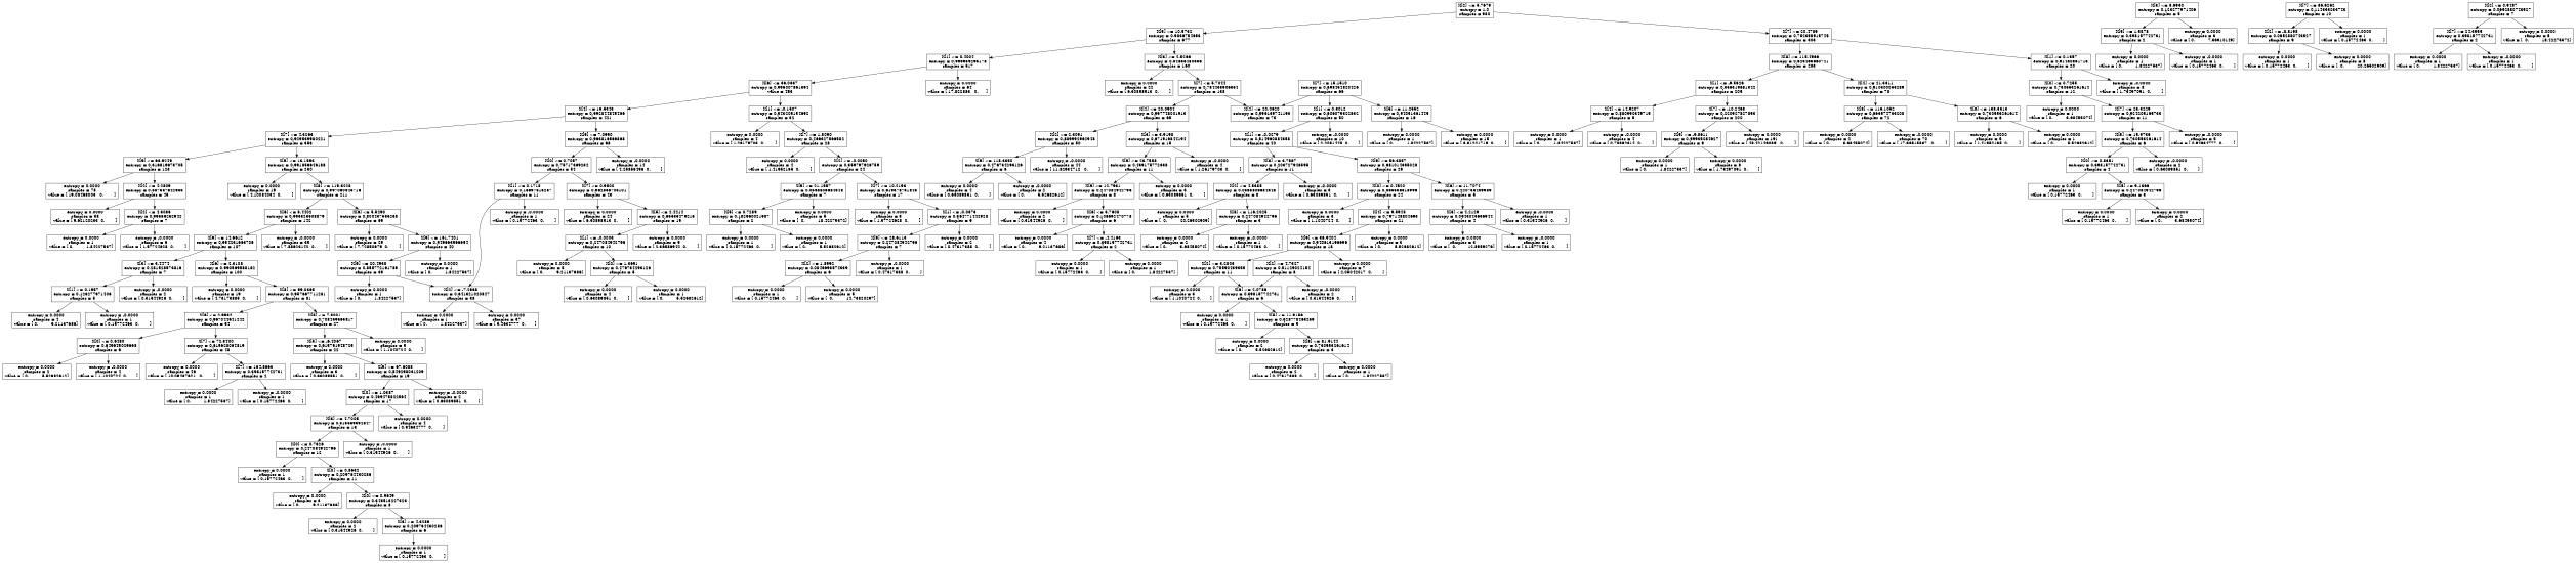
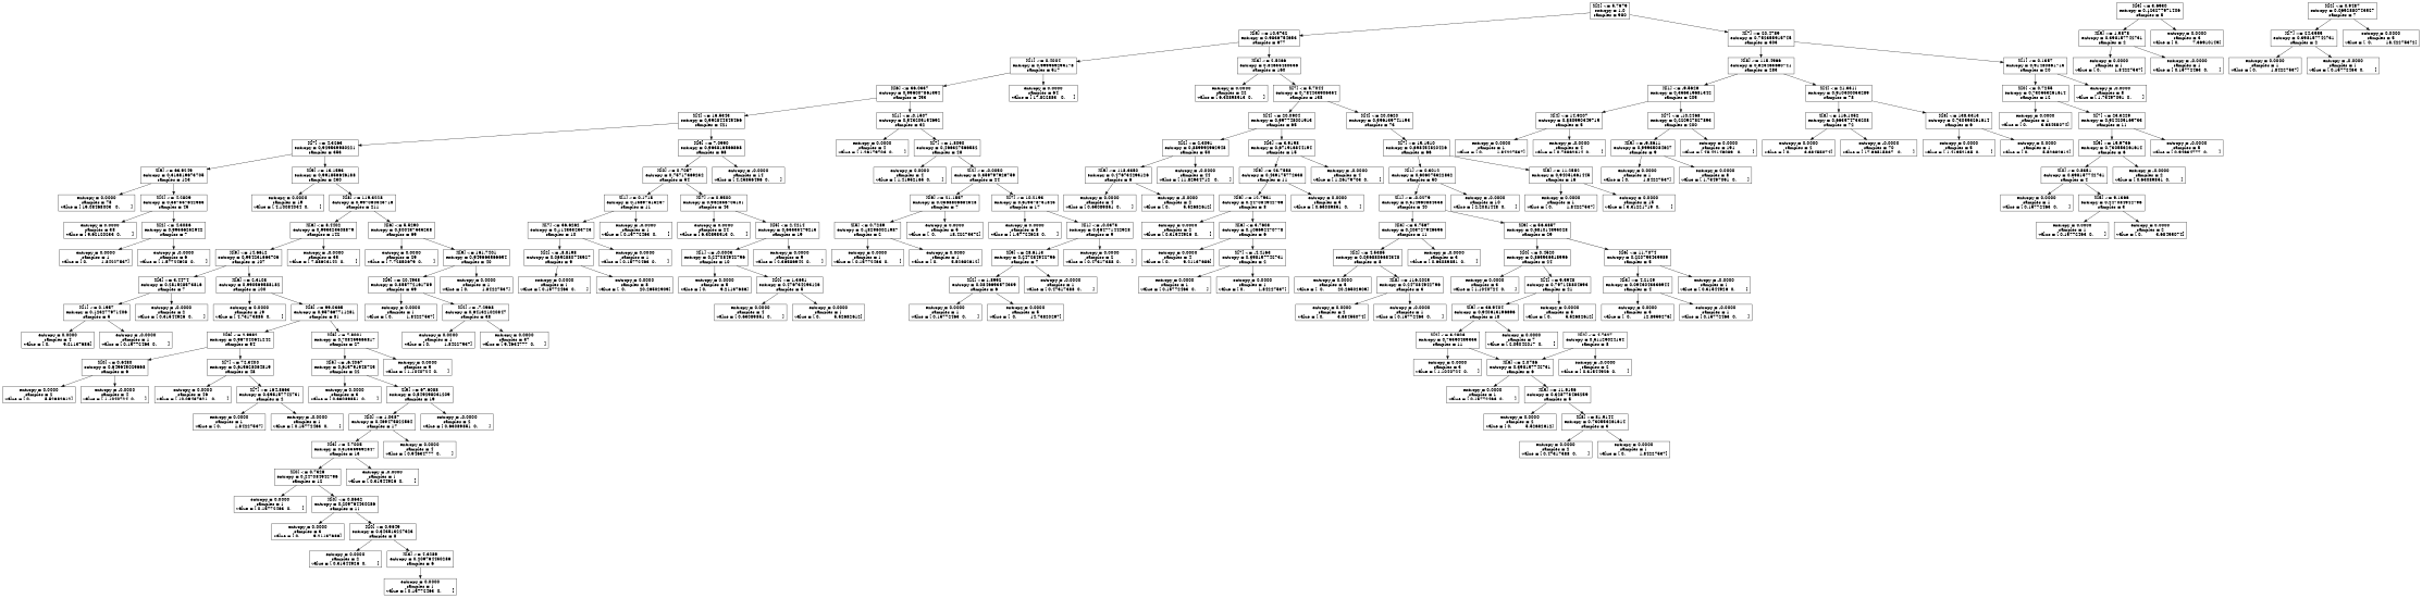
  digraph {
    node [shape=box]
    n1 [label="X[2] <= 5.7679\nentropy = 1.0\nsamples = 980"]
    n2 [label="X[5] <= 10.5732\nentropy = 0.9836754653\nsamples = 677"]
    n3 [label="X[7] <= 20.4789\nentropy = 0.752355915745\nsamples = 303"]
    n4 [label="X[1] <= 0.4004\nentropy = 0.999959293178\nsamples = 517"]
    n5 [label="X[3] <= 2.5266\nentropy = 0.84635480336\nsamples = 160"]
    n6 [label="X[8] <= 115.4966\nentropy = 0.623463660741\nsamples = 283"]
    n7 [label="X[1] <= 0.1357\nentropy = 0.91480861713\nsamples = 20"]
-   n8 [label="X[6] <= 36.0337\nentropy = 0.996007861394\nvalue = 453"]
+   n8 [label="X[6] <= 36.0337\nentropy = 0.996007861394\nsamples = 453"]
    n9 [label="entropy = 0.0000\nsamples = 64\nvalue = [ 17.822883   0.      ]"]
    n10 [label="entropy = 0.0000\nsamples = 22\nvalue = [ 6.30898513  0.        ]"]
    n11 [label="X[7] <= 5.7044\nentropy = 0.784433906354\nsamples = 138"]
    n12 [label="X[4] <= 16.5343\nentropy = 0.992844845466\nsamples = 421"]
    n13 [label="X[1] <= -0.1507\nentropy = 0.543205154692\nsamples = 32"]
    n14 [label="X[7] <= 4.3263\nentropy = 0.929539980221\nsamples = 353"]
    n15 [label="X[5] <= 7.0990\nentropy = 0.963816566868\nsamples = 68"]
    n16 [label="entropy = 0.0000\nsamples = 4\nvalue = [ 1.26179703  0.        ]"]
    n17 [label="X[7] <= 1.8090\nentropy = 0.466327566582\nsamples = 28"]
    n18 [label="X[9] <= 63.9249\nentropy = 0.316819673705\nsamples = 123"]
    n19 [label="X[9] <= 13.1593\nentropy = 0.991856646188\nsamples = 230"]
    n20 [label="X[0] <= 0.7057\nentropy = 0.75717369232\nsamples = 54"]
    n21 [label="entropy = -0.0000\nsamples = 14\nvalue = [ 4.25856496  0.        ]"]
    n22 [label="entropy = 0.0000\nsamples = 78\nvalue = [ 19.08468003   0.        ]"]
    n23 [label="X[2] <= 4.2809\nentropy = 0.587557642983\nsamples = 45"]
    n24 [label="entropy = 0.0000\nsamples = 19\nvalue = [ 4.10084034  0.        ]"]
    n25 [label="X[8] <= 119.3228\nentropy = 0.997060345716\nsamples = 211"]
    n26 [label="entropy = 0.0000\nsamples = 38\nvalue = [ 9.62120233  0.        ]"]
    n27 [label="X[2] <= 4.3086\nentropy = 0.99566252942\nsamples = 7"]
    n28 [label="entropy = 0.0000\nsamples = 1\nvalue = [ 0.          1.84227537]"]
    n29 [label="entropy = -0.0000\nsamples = 6\nvalue = [ 1.57724628  0.        ]"]
    n30 [label="X[6] <= 8.4402\nentropy = 0.993323508879\nsamples = 142"]
    n31 [label="X[6] <= 5.5290\nentropy = 0.800437535238\nsamples = 69"]
    n32 [label="X[9] <= 14.6612\nentropy = 0.954231663706\nsamples = 107"]
    n33 [label="entropy = -0.0000\nsamples = 35\nvalue = [ 7.88623142  0.        ]"]
    n34 [label="entropy = 0.0000\nsamples = 29\nvalue = [ 7.72850679  0.        ]"]
    n35 [label="X[9] <= 161.7401\nentropy = 0.949663566654\nsamples = 40"]
    n36 [label="X[3] <= 3.4474\nentropy = 0.281528573816\nsamples = 7"]
    n37 [label="X[6] <= 2.3108\nentropy = 0.990569588182\nsamples = 100"]
    n38 [label="X[1] <= 0.1957\nentropy = 0.123277971406\nsamples = 5"]
    n39 [label="entropy = -0.0000\nsamples = 2\nvalue = [ 0.31544926  0.        ]"]
    n40 [label="entropy = 0.0000\nsamples = 19\nvalue = [ 4.73173885  0.        ]"]
    n41 [label="X[8] <= 99.0365\nentropy = 0.957667711281\nsamples = 81"]
    n42 [label="entropy = 0.0000\nsamples = 4\nvalue = [ 0.          9.21137686]"]
    n43 [label="entropy = -0.0000\nsamples = 1\nvalue = [ 0.15772463  0.        ]"]
-   n44 [label="X[6] <= 2.9982\nentropy = 0.967044641242\nsamples = 54"]
+   n44 [label="X[6] <= 2.9982\nentropy = 0.967040641242\nsamples = 54"]
    n45 [label="X[5] <= 7.8001\nentropy = 0.708459565817\nsamples = 27"]
    n46 [label="X[0] <= 0.6480\nentropy = 0.649645029668\nsamples = 6"]
    n47 [label="X[7] <= 72.3400\nentropy = 0.615628064819\nsamples = 48"]
    n48 [label="X[5] <= -6.4067\nentropy = 0.615791948725\nsamples = 22"]
    n49 [label="entropy = 0.0000\nsamples = 5\nvalue = [ 1.1040724  0.       ]"]
    n50 [label="entropy = 0.0000\nsamples = 2\nvalue = [ 0.          5.52682612]"]
    n51 [label="entropy = -0.0000\nsamples = 4\nvalue = [ 1.1040724  0.       ]"]
    n52 [label="entropy = 0.0000\nsamples = 46\nvalue = [ 10.09437621   0.        ]"]
    n53 [label="X[7] <= 164.8663\nentropy = 0.398157742731\nsamples = 2"]
    n54 [label="entropy = 0.0000\nsamples = 1\nvalue = [ 0.          1.84227537]"]
    n55 [label="entropy = -0.0000\nsamples = 1\nvalue = [ 0.15772463  0.        ]"]
    n56 [label="entropy = 0.0000\nsamples = 3\nvalue = [ 0.63089851  0.        ]"]
    n57 [label="X[9] <= 67.6088\nentropy = 0.549298031209\nsamples = 19"]
    n58 [label="X[0] <= 1.0387\nentropy = 0.469475822564\nsamples = 17"]
    n59 [label="entropy = -0.0000\nsamples = 2\nvalue = [ 0.63089851  0.        ]"]
    n60 [label="X[3] <= 4.7005\nentropy = 0.313559392847\nsamples = 13"]
    n61 [label="entropy = 0.0000\nsamples = 4\nvalue = [ 0.94634777  0.        ]"]
    n62 [label="X[0] <= 0.7326\nentropy = 0.247084942796\nsamples = 12"]
    n63 [label="entropy = -0.0000\nsamples = 1\nvalue = [ 0.31544926  0.        ]"]
    n64 [label="entropy = 0.0000\nsamples = 1\nvalue = [ 0.15772463  0.        ]"]
    n65 [label="X[0] <= 0.8632\nentropy = 0.209764430286\nsamples = 11"]
    n66 [label="entropy = 0.0000\nsamples = 3\nvalue = [ 0.          9.21137686]"]
    n67 [label="X[0] <= 0.9649\nentropy = 0.343513227323\nsamples = 8"]
    n68 [label="entropy = 0.0000\nsamples = 2\nvalue = [ 0.31544926  0.        ]"]
    n69 [label="X[3] <= 4.3289\nentropy = 0.209764430286\nsamples = 6"]
    n70 [label="entropy = 0.0000\nsamples = 1\nvalue = [ 0.15772463  0.        ]"]
    n71 [label="X[3] <= 3.6930\nentropy = 0.123277971406\nsamples = 5"]
    n72 [label="X[5] <= 1.5878\nentropy = 0.398157742731\nsamples = 2"]
    n73 [label="entropy = 0.0000\nsamples = 3\nvalue = [ 0.          7.36910149]"]
    n74 [label="entropy = 0.0000\nsamples = 1\nvalue = [ 0.          1.84227537]"]
    n75 [label="entropy = -0.0000\nsamples = 1\nvalue = [ 0.15772463  0.        ]"]
    n76 [label="X[9] <= 20.4938\nentropy = 0.855772161789\nsamples = 39"]
    n77 [label="entropy = 0.0000\nsamples = 1\nvalue = [ 0.          1.84227537]"]
    n78 [label="entropy = 0.0000\nsamples = 1\nvalue = [ 0.          1.84227537]"]
    n79 [label="X[2] <= -7.2968\nentropy = 0.641321020847\nsamples = 38"]
    n80 [label="entropy = 0.0000\nsamples = 1\nvalue = [ 0.          1.84227537]"]
    n81 [label="entropy = 0.0000\nsamples = 37\nvalue = [ 9.4634777  0.       ]"]
    n82 [label="X[1] <= 0.1718\nentropy = 0.15697515237\nsamples = 11"]
    n83 [label="X[7] <= 0.9500\nentropy = 0.962856705101\nsamples = 43"]
    n84 [label="X[7] <= 36.6262\nentropy = 0.114333233743\nsamples = 10"]
    n85 [label="entropy = -0.0000\nsamples = 1\nvalue = [ 0.15772463  0.        ]"]
    n86 [label="entropy = 0.0000\nsamples = 24\nvalue = [ 6.30898513  0.        ]"]
    n87 [label="X[5] <= 2.4214\nentropy = 0.65535479215\nsamples = 19"]
    n88 [label="X[2] <= -8.8198\nentropy = 0.0652880743527\nsamples = 9"]
    n89 [label="entropy = 0.0000\nsamples = 1\nvalue = [ 0.15772463  0.        ]"]
    n90 [label="entropy = 0.0000\nsamples = 1\nvalue = [ 0.15772463  0.        ]"]
    n91 [label="entropy = 0.0000\nsamples = 8\nvalue = [  0.          20.26502909]"]
    n92 [label="X[1] <= -0.0003\nentropy = 0.247084942796\nsamples = 10"]
    n93 [label="entropy = 0.0000\nsamples = 9\nvalue = [ 2.36586942  0.        ]"]
    n94 [label="entropy = 0.0000\nsamples = 5\nvalue = [ 0.          9.21137686]"]
    n95 [label="X[0] <= 1.3651\nentropy = 0.476734293126\nsamples = 5"]
    n96 [label="entropy = 0.0000\nsamples = 4\nvalue = [ 0.63089851  0.        ]"]
    n97 [label="entropy = 0.0000\nsamples = 1\nvalue = [ 0.          5.52682612]"]
    n98 [label="entropy = 0.0000\nsamples = 4\nvalue = [ 1.41952165  0.        ]"]
    n99 [label="X[2] <= -0.0050\nentropy = 0.359797926759\nsamples = 24"]
    n100 [label="X[9] <= 21.1557\nentropy = 0.0568806684348\nsamples = 7"]
    n101 [label="X[7] <= 10.2193\nentropy = 0.619578731845\nsamples = 17"]
    n102 [label="X[5] <= 0.7289\nentropy = 0.182960021987\nsamples = 2"]
    n103 [label="entropy = 0.0000\nsamples = 5\nvalue = [  0.          18.42275372]"]
    n104 [label="entropy = 0.0000\nsamples = 8\nvalue = [ 1.57724628  0.        ]"]
    n105 [label="X[1] <= -0.0373\nentropy = 0.364771442928\nsamples = 9"]
    n106 [label="entropy = 0.0000\nsamples = 1\nvalue = [ 0.15772463  0.        ]"]
    n107 [label="entropy = 0.0000\nsamples = 1\nvalue = [ 0.          5.52682612]"]
    n108 [label="X[9] <= 28.6113\nentropy = 0.247084942796\nsamples = 7"]
    n109 [label="entropy = 0.0000\nsamples = 2\nvalue = [ 0.47317388  0.        ]"]
    n110 [label="X[2] <= 1.8992\nentropy = 0.0846693574339\nsamples = 6"]
    n111 [label="entropy = -0.0000\nsamples = 1\nvalue = [ 0.47317388  0.        ]"]
    n112 [label="entropy = 0.0000\nsamples = 1\nvalue = [ 0.15772463  0.        ]"]
    n113 [label="entropy = 0.0000\nsamples = 5\nvalue = [  0.          14.73820297]"]
    n114 [label="X[4] <= 20.0904\nentropy = 0.997748001913\nsamples = 65"]
    n115 [label="X[4] <= 20.0620\nentropy = 0.596139741193\nsamples = 73"]
    n116 [label="X[2] <= 2.3091\nentropy = 0.889992962948\nsamples = 50"]
    n117 [label="X[3] <= 3.9198\nentropy = 0.671916844194\nsamples = 15"]
    n118 [label="X[7] <= 15.1510\nentropy = 0.698454820426\nsamples = 66"]
    n119 [label="X[9] <= 118.3350\nentropy = 0.476734293126\nsamples = 6"]
    n120 [label="entropy = -0.0000\nsamples = 44\nvalue = [ 11.82934712   0.        ]"]
    n121 [label="X[9] <= 23.7558\nentropy = 0.439175772338\nsamples = 11"]
    n122 [label="entropy = -0.0000\nsamples = 4\nvalue = [ 1.26179703  0.        ]"]
    n123 [label="entropy = 0.0000\nsamples = 4\nvalue = [ 0.63089851  0.        ]"]
    n124 [label="entropy = -0.0000\nsamples = 2\nvalue = [ 0.          5.52682612]"]
    n125 [label="X[9] <= 12.7931\nentropy = 0.247084942796\nsamples = 8"]
    n126 [label="entropy = 0.0000\nsamples = 3\nvalue = [ 0.63089851  0.        ]"]
    n127 [label="entropy = 0.0000\nsamples = 2\nvalue = [ 0.31544926  0.        ]"]
    n128 [label="X[6] <= 3.7608\nentropy = 0.106692470778\nsamples = 6"]
    n129 [label="entropy = 0.0000\nsamples = 4\nvalue = [ 0.          9.21137686]"]
    n130 [label="X[7] <= -4.4163\nentropy = 0.398157742731\nsamples = 2"]
    n131 [label="entropy = 0.0000\nsamples = 1\nvalue = [ 0.15772463  0.        ]"]
    n132 [label="entropy = 0.0000\nsamples = 1\nvalue = [ 0.          1.84227537]"]
    n133 [label="X[1] <= 0.3012\nentropy = 0.606075322832\nsamples = 50"]
    n134 [label="X[5] <= 11.2552\nentropy = 0.94051361445\nsamples = 16"]
    n135 [label="X[2] <= 0.9487\nentropy = 0.0652880743527\nsamples = 7"]
    n136 [label="X[7] <= 24.3555\nentropy = 0.398157742731\nsamples = 2"]
    n137 [label="entropy = 0.0000\nsamples = 5\nvalue = [  0.          18.42275372]"]
    n138 [label="X[1] <= -0.0279\nentropy = 0.514960884358\nsamples = 40"]
    n139 [label="entropy = -0.0000\nsamples = 10\nvalue = [ 2.2081448  0.       ]"]
    n140 [label="entropy = 0.0000\nsamples = 1\nvalue = [ 0.          1.84227537]"]
    n141 [label="entropy = 0.0000\nsamples = 15\nvalue = [ 3.31221719  0.        ]"]
    n142 [label="X[3] <= 3.7567\nentropy = 0.203727946595\nsamples = 11"]
    n143 [label="X[9] <= 56.3857\nentropy = 0.681014395028\nsamples = 29"]
    n144 [label="X[2] <= 4.5385\nentropy = 0.0568806684348\nsamples = 8"]
    n145 [label="entropy = -0.0000\nsamples = 3\nvalue = [ 0.63089851  0.        ]"]
    n146 [label="X[0] <= 0.4520\nentropy = 0.865536518996\nsamples = 24"]
    n147 [label="X[6] <= 11.7074\nentropy = 0.220755439989\nsamples = 5"]
    n148 [label="entropy = 0.0000\nsamples = 5\nvalue = [  0.          20.26502909]"]
    n149 [label="X[8] <= 116.2025\nentropy = 0.247084942796\nsamples = 3"]
    n150 [label="entropy = 0.0000\nsamples = 2\nvalue = [ 0.          3.68455074]"]
    n151 [label="entropy = -0.0000\nsamples = 1\nvalue = [ 0.15772463  0.        ]"]
    n152 [label="entropy = 0.0000\nsamples = 3\nvalue = [ 1.1040724  0.       ]"]
    n153 [label="X[4] <= 9.5948\nentropy = 0.797148804693\nsamples = 21"]
    n154 [label="X[3] <= 4.2129\nentropy = 0.0943043636944\nsamples = 4"]
    n155 [label="entropy = -0.0000\nsamples = 1\nvalue = [ 0.31544926  0.        ]"]
    n156 [label="X[9] <= 36.9404\nentropy = 0.940613196696\nsamples = 18"]
    n157 [label="entropy = 0.0000\nsamples = 3\nvalue = [ 0.          5.52682612]"]
    n158 [label="X[2] <= 3.2803\nentropy = 0.75590439355\nsamples = 11"]
    n159 [label="entropy = 0.0000\nsamples = 7\nvalue = [ 2.05042017  0.        ]"]
    n160 [label="entropy = 0.0000\nsamples = 3\nvalue = [ 1.1040724  0.       ]"]
    n161 [label="X[6] <= 2.0786\nentropy = 0.398157742731\nsamples = 6"]
    n162 [label="X[2] <= 4.7327\nentropy = 0.51129024154\nsamples = 8"]
    n163 [label="entropy = -0.0000\nsamples = 2\nvalue = [ 0.31544926  0.        ]"]
    n164 [label="entropy = 0.0000\nsamples = 1\nvalue = [ 0.15772463  0.        ]"]
    n165 [label="X[5] <= 11.9156\nentropy = 0.328778463259\nsamples = 5"]
    n166 [label="entropy = 0.0000\nsamples = 2\nvalue = [ 0.          5.52682612]"]
    n167 [label="X[8] <= 81.9144\nentropy = 0.730553261614\nsamples = 3"]
    n168 [label="entropy = 0.0000\nsamples = 2\nvalue = [ 0.47317388  0.        ]"]
    n169 [label="entropy = 0.0000\nsamples = 1\nvalue = [ 0.          1.84227537]"]
    n170 [label="entropy = 0.0000\nsamples = 3\nvalue = [  0.         12.8959276]"]
    n171 [label="entropy = -0.0000\nsamples = 1\nvalue = [ 0.15772463  0.        ]"]
    n172 [label="entropy = 0.0000\nsamples = 1\nvalue = [ 0.          1.84227537]"]
    n173 [label="entropy = -0.0000\nsamples = 1\nvalue = [ 0.15772463  0.        ]"]
    n174 [label="X[1] <= -9.5626\nentropy = 0.356319681342\nsamples = 205"]
    n175 [label="X[4] <= 21.3311\nentropy = 0.910300053289\nsamples = 78"]
    n176 [label="X[0] <= 0.7255\nentropy = 0.730553261614\nsamples = 12"]
    n177 [label="entropy = -0.0000\nsamples = 8\nvalue = [ 1.73497091  0.        ]"]
    n178 [label="X[4] <= 14.9207\nentropy = 0.880990349715\nsamples = 5"]
    n179 [label="X[7] <= -10.2468\nentropy = 0.220927827893\nsamples = 200"]
    n180 [label="X[8] <= 116.1052\nentropy = 0.663574733208\nsamples = 72"]
    n181 [label="X[8] <= 138.3313\nentropy = 0.730553261614\nsamples = 6"]
    n182 [label="entropy = 0.0000\nsamples = 1\nvalue = [ 0.          1.84227537]"]
    n183 [label="entropy = -0.0000\nsamples = 4\nvalue = [ 0.78862314  0.        ]"]
    n184 [label="X[5] <= -9.8611\nentropy = 0.99935084627\nsamples = 9"]
    n185 [label="entropy = 0.0000\nsamples = 191\nvalue = [ 48.42146089   0.        ]"]
    n186 [label="entropy = 0.0000\nsamples = 1\nvalue = [ 0.          1.84227537]"]
    n187 [label="entropy = 0.0000\nsamples = 8\nvalue = [ 1.73497091  0.        ]"]
    n188 [label="entropy = 0.0000\nsamples = 2\nvalue = [ 0.          3.68455074]"]
    n189 [label="entropy = -0.0000\nsamples = 70\nvalue = [ 17.66515837   0.        ]"]
    n190 [label="entropy = 0.0000\nsamples = 5\nvalue = [ 1.41952165  0.        ]"]
    n191 [label="entropy = 0.0000\nsamples = 1\nvalue = [ 0.          5.52682612]"]
    n192 [label="entropy = 0.0000\nsamples = 1\nvalue = [ 0.          3.68455074]"]
    n193 [label="X[7] <= 23.3229\nentropy = 0.924205165733\nsamples = 11"]
    n194 [label="X[5] <= 15.9736\nentropy = 0.730553261614\nsamples = 6"]
    n195 [label="entropy = -0.0000\nsamples = 5\nvalue = [ 0.94634777  0.        ]"]
    n196 [label="X[0] <= 0.8351\nentropy = 0.398157742731\nsamples = 4"]
    n197 [label="entropy = -0.0000\nsamples = 2\nvalue = [ 0.63089851  0.        ]"]
    n198 [label="entropy = 0.0000\nsamples = 1\nvalue = [ 0.15772463  0.        ]"]
    n199 [label="X[5] <= 9.1366\nentropy = 0.247084942796\nsamples = 3"]
    n200 [label="entropy = 0.0000\nsamples = 1\nvalue = [ 0.15772463  0.        ]"]
    n201 [label="entropy = 0.0000\nsamples = 2\nvalue = [ 0.          3.68455074]"]
    n1 -> n2
    n1 -> n3
    n2 -> n4
    n2 -> n5
    n3 -> n6
    n3 -> n7
    n4 -> n8
    n4 -> n9
    n5 -> n10
    n5 -> n11
    n6 -> n174
    n6 -> n175
    n7 -> n176
    n7 -> n177
    n8 -> n12
    n8 -> n13
    n11 -> n114
    n11 -> n115
    n12 -> n14
    n12 -> n15
    n13 -> n16
    n13 -> n17
    n14 -> n18
    n14 -> n19
    n15 -> n20
    n15 -> n21
    n17 -> n98
    n17 -> n99
    n18 -> n22
    n18 -> n23
    n19 -> n24
    n19 -> n25
    n20 -> n82
    n20 -> n83
    n23 -> n26
    n23 -> n27
    n25 -> n30
    n25 -> n31
    n27 -> n28
    n27 -> n29
    n30 -> n32
    n30 -> n33
    n31 -> n34
    n31 -> n35
    n32 -> n36
    n32 -> n37
    n35 -> n76
    n35 -> n77
    n36 -> n38
    n36 -> n39
    n37 -> n40
    n37 -> n41
    n38 -> n42
    n38 -> n43
    n41 -> n44
    n41 -> n45
    n44 -> n46
    n44 -> n47
    n45 -> n48
    n45 -> n49
    n46 -> n50
    n46 -> n51
    n47 -> n52
    n47 -> n53
    n48 -> n56
    n48 -> n57
    n53 -> n54
    n53 -> n55
    n57 -> n58
    n57 -> n59
    n58 -> n60
    n58 -> n61
    n60 -> n62
    n60 -> n63
    n62 -> n64
    n62 -> n65
    n65 -> n66
    n65 -> n67
    n67 -> n68
    n67 -> n69
    n69 -> n70
    n71 -> n72
    n71 -> n73
    n72 -> n74
    n72 -> n75
    n76 -> n78
    n76 -> n79
    n79 -> n80
    n79 -> n81
-   n82 -> n79
+   n82 -> n84
    n82 -> n85
    n83 -> n86
    n83 -> n87
    n84 -> n88
    n84 -> n89
    n87 -> n92
    n87 -> n93
    n88 -> n90
    n88 -> n91
    n92 -> n94
    n92 -> n95
    n95 -> n96
    n95 -> n97
    n99 -> n100
    n99 -> n101
    n100 -> n102
    n100 -> n103
    n101 -> n104
    n101 -> n105
    n102 -> n106
    n102 -> n107
    n105 -> n108
    n105 -> n109
    n108 -> n110
    n108 -> n111
    n110 -> n112
    n110 -> n113
    n114 -> n116
    n114 -> n117
-   n118 -> n115
+   n115 -> n118
    n116 -> n119
    n116 -> n120
    n117 -> n121
    n117 -> n122
    n118 -> n133
    n118 -> n134
    n119 -> n123
    n119 -> n124
    n121 -> n125
    n121 -> n126
    n125 -> n127
    n125 -> n128
    n128 -> n129
    n128 -> n130
    n130 -> n131
    n130 -> n132
    n133 -> n138
    n133 -> n139
    n134 -> n140
    n134 -> n141
    n135 -> n136
    n135 -> n137
    n136 -> n172
    n136 -> n173
    n138 -> n142
    n138 -> n143
    n142 -> n144
    n142 -> n145
    n143 -> n146
    n143 -> n147
    n144 -> n148
    n144 -> n149
    n146 -> n152
    n146 -> n153
    n147 -> n154
    n147 -> n155
    n149 -> n150
    n149 -> n151
    n153 -> n156
    n153 -> n157
    n154 -> n170
    n154 -> n171
    n156 -> n158
    n156 -> n159
    n158 -> n160
    n158 -> n161
    n161 -> n164
    n161 -> n165
    n162 -> n161
    n162 -> n163
    n165 -> n166
    n165 -> n167
    n167 -> n168
    n167 -> n169
    n174 -> n178
    n174 -> n179
    n175 -> n180
    n175 -> n181
    n176 -> n192
    n176 -> n193
    n178 -> n182
    n178 -> n183
    n179 -> n184
    n179 -> n185
    n180 -> n188
    n180 -> n189
    n181 -> n190
    n181 -> n191
    n184 -> n186
    n184 -> n187
    n193 -> n194
    n193 -> n195
    n194 -> n196
    n194 -> n197
    n196 -> n198
    n196 -> n199
    n199 -> n200
    n199 -> n201
  }
